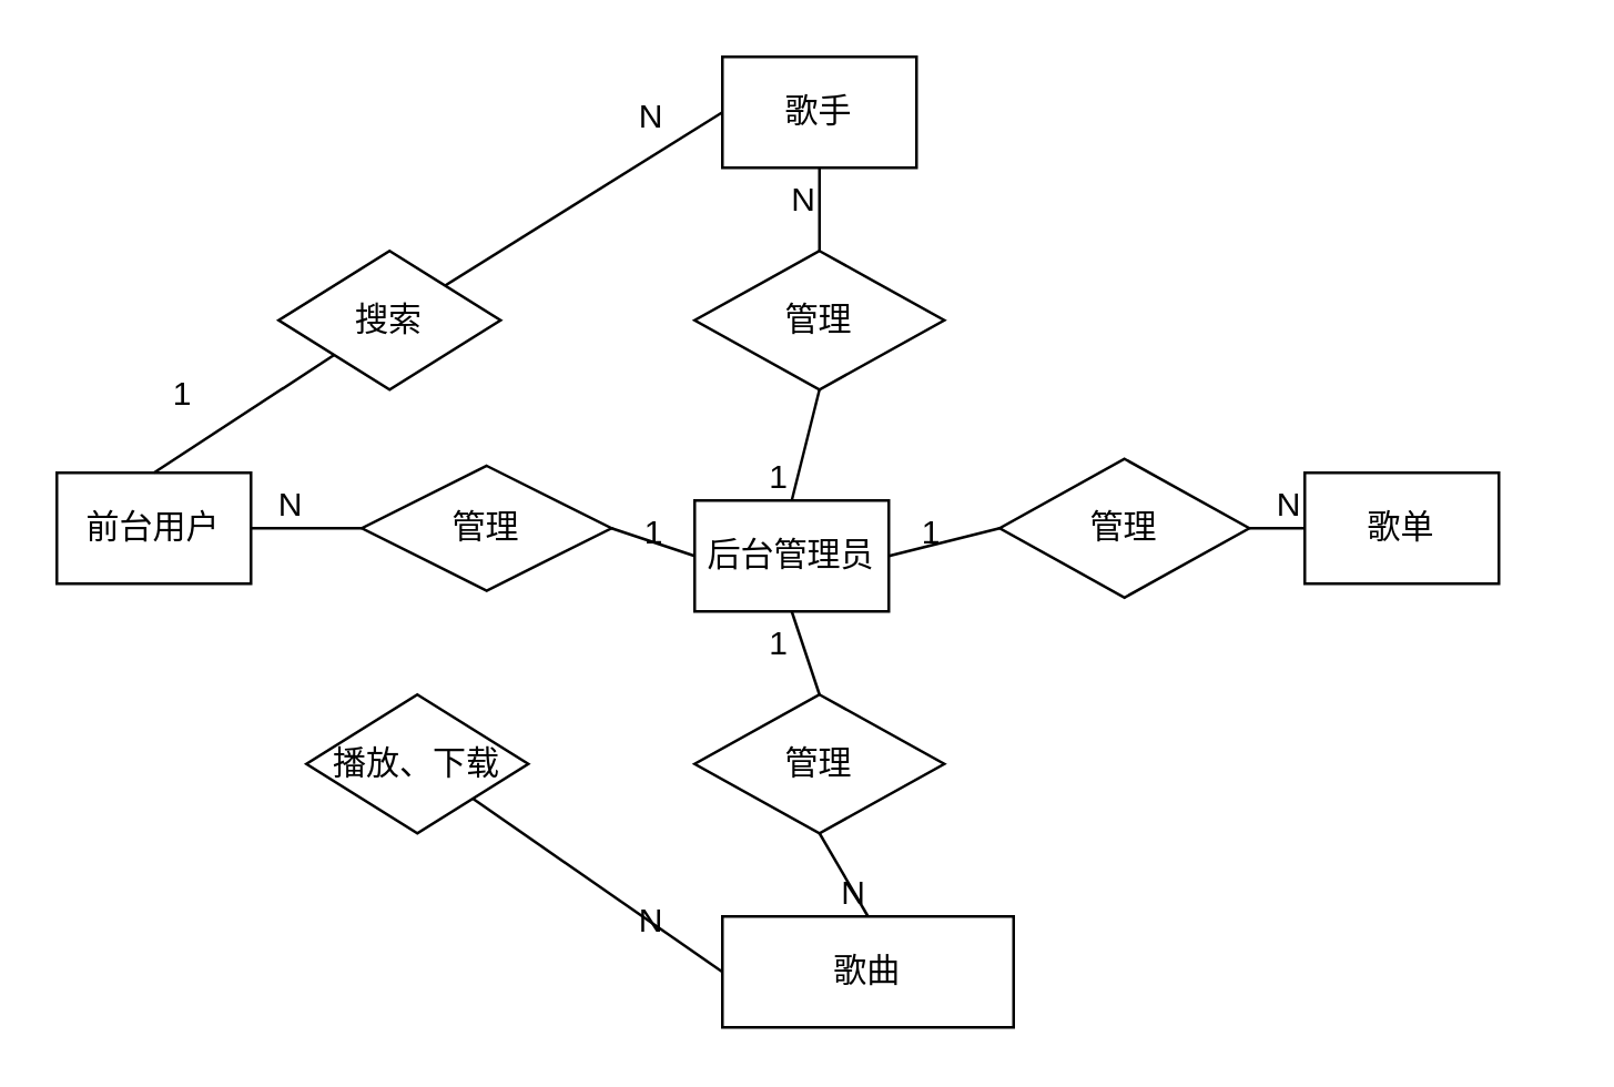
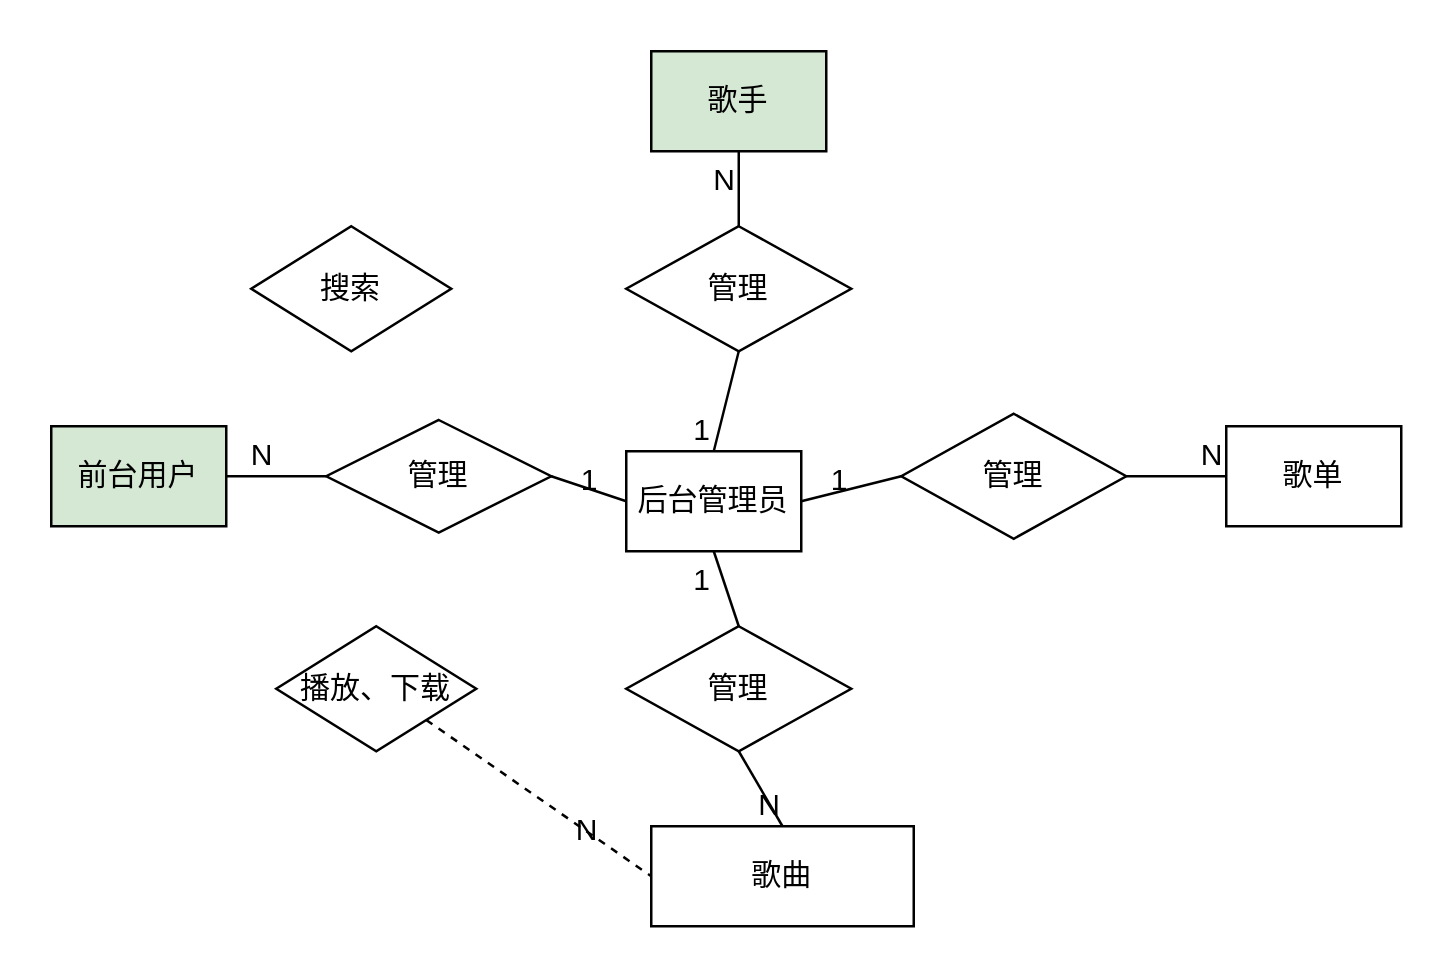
  <mxCell id="0" />
  <mxCell id="1" parent="0" />
- <mxCell id="2" value="歌手" style="rounded=0;whiteSpace=wrap;html=1;" vertex="1" parent="1"><mxGeometry x="260" y="20" width="70" height="40" as="geometry" /></mxCell>
+ <mxCell id="2" value="歌手" style="rounded=0;whiteSpace=wrap;html=1;fillColor=#d5e8d4;" vertex="1" parent="1"><mxGeometry x="260" y="20" width="70" height="40" as="geometry" /></mxCell>
  <mxCell id="3" value="后台管理员" style="rounded=0;whiteSpace=wrap;html=1;" vertex="1" parent="1"><mxGeometry x="250" y="180" width="70" height="40" as="geometry" /></mxCell>
  <mxCell id="4" value="歌曲" style="rounded=0;whiteSpace=wrap;html=1;" vertex="1" parent="1"><mxGeometry x="260" y="330" width="105" height="40" as="geometry" /></mxCell>
- <mxCell id="5" value="前台用户" style="rounded=0;whiteSpace=wrap;html=1;" vertex="1" parent="1"><mxGeometry x="20" y="170" width="70" height="40" as="geometry" /></mxCell>
- <mxCell id="6" value="歌单" style="rounded=0;whiteSpace=wrap;html=1;" vertex="1" parent="1"><mxGeometry x="470" y="170" width="70" height="40" as="geometry" /></mxCell>
+ <mxCell id="5" value="前台用户" style="rounded=0;whiteSpace=wrap;html=1;fillColor=#d5e8d4;" vertex="1" parent="1"><mxGeometry x="20" y="170" width="70" height="40" as="geometry" /></mxCell>
+ <mxCell id="6" value="歌单" style="rounded=0;whiteSpace=wrap;html=1;" vertex="1" parent="1"><mxGeometry x="490" y="170" width="70" height="40" as="geometry" /></mxCell>
  <mxCell id="7" value="管理" style="shape=rhombus;perimeter=rhombusPerimeter;whiteSpace=wrap;html=1;align=center;" vertex="1" parent="1"><mxGeometry x="250" y="250" width="90" height="50" as="geometry" /></mxCell>
  <mxCell id="8" value="管理" style="shape=rhombus;perimeter=rhombusPerimeter;whiteSpace=wrap;html=1;align=center;" vertex="1" parent="1"><mxGeometry x="360" y="165" width="90" height="50" as="geometry" /></mxCell>
  <mxCell id="9" value="管理" style="shape=rhombus;perimeter=rhombusPerimeter;whiteSpace=wrap;html=1;align=center;" vertex="1" parent="1"><mxGeometry x="130" y="167.5" width="90" height="45" as="geometry" /></mxCell>
  <mxCell id="10" value="管理" style="shape=rhombus;perimeter=rhombusPerimeter;whiteSpace=wrap;html=1;align=center;" vertex="1" parent="1"><mxGeometry x="250" y="90" width="90" height="50" as="geometry" /></mxCell>
  <mxCell id="11" value="" style="endArrow=none;html=1;rounded=0;exitX=1;exitY=0.5;exitDx=0;exitDy=0;entryX=0;entryY=0.5;entryDx=0;entryDy=0;" edge="1" parent="1" source="9" target="3"><mxGeometry relative="1" as="geometry"><mxPoint x="240" y="240" as="sourcePoint" /><mxPoint x="400" y="240" as="targetPoint" /></mxGeometry></mxCell>
  <mxCell id="12" value="1" style="resizable=0;html=1;whiteSpace=wrap;align=right;verticalAlign=bottom;" connectable="0" vertex="1" parent="11"><mxGeometry x="1" relative="1" as="geometry"><mxPoint x="-10" as="offset" /></mxGeometry></mxCell>
  <mxCell id="13" value="" style="endArrow=none;html=1;rounded=0;entryX=1;entryY=0.5;entryDx=0;entryDy=0;exitX=0;exitY=0.5;exitDx=0;exitDy=0;" edge="1" parent="1" source="9" target="5"><mxGeometry relative="1" as="geometry"><mxPoint x="-50" y="310" as="sourcePoint" /><mxPoint x="110" y="310" as="targetPoint" /></mxGeometry></mxCell>
  <mxCell id="14" value="N" style="resizable=0;html=1;whiteSpace=wrap;align=right;verticalAlign=bottom;" connectable="0" vertex="1" parent="13"><mxGeometry x="1" relative="1" as="geometry"><mxPoint x="20" as="offset" /></mxGeometry></mxCell>
  <mxCell id="15" value="" style="endArrow=none;html=1;rounded=0;entryX=1;entryY=0.5;entryDx=0;entryDy=0;exitX=0;exitY=0.5;exitDx=0;exitDy=0;" edge="1" parent="1" source="8" target="3"><mxGeometry relative="1" as="geometry"><mxPoint x="370" y="220" as="sourcePoint" /><mxPoint x="530" y="220" as="targetPoint" /></mxGeometry></mxCell>
  <mxCell id="16" value="1" style="resizable=0;html=1;whiteSpace=wrap;align=right;verticalAlign=bottom;" connectable="0" vertex="1" parent="15"><mxGeometry x="1" relative="1" as="geometry"><mxPoint x="20" as="offset" /></mxGeometry></mxCell>
  <mxCell id="17" value="" style="endArrow=none;html=1;rounded=0;exitX=1;exitY=0.5;exitDx=0;exitDy=0;entryX=0;entryY=0.5;entryDx=0;entryDy=0;" edge="1" parent="1" source="8" target="6"><mxGeometry relative="1" as="geometry"><mxPoint x="370" y="290" as="sourcePoint" /><mxPoint x="530" y="290" as="targetPoint" /></mxGeometry></mxCell>
  <mxCell id="18" value="N" style="resizable=0;html=1;whiteSpace=wrap;align=right;verticalAlign=bottom;" connectable="0" vertex="1" parent="17"><mxGeometry x="1" relative="1" as="geometry" /></mxCell>
  <mxCell id="19" value="" style="endArrow=none;html=1;rounded=0;exitX=0.5;exitY=1;exitDx=0;exitDy=0;entryX=0.5;entryY=0;entryDx=0;entryDy=0;" edge="1" parent="1" source="10" target="3"><mxGeometry relative="1" as="geometry"><mxPoint x="420" y="120" as="sourcePoint" /><mxPoint x="580" y="120" as="targetPoint" /></mxGeometry></mxCell>
  <mxCell id="20" value="1" style="resizable=0;html=1;whiteSpace=wrap;align=right;verticalAlign=bottom;" connectable="0" vertex="1" parent="19"><mxGeometry x="1" relative="1" as="geometry" /></mxCell>
  <mxCell id="21" value="" style="endArrow=none;html=1;rounded=0;exitX=0.5;exitY=0;exitDx=0;exitDy=0;entryX=0.5;entryY=1;entryDx=0;entryDy=0;" edge="1" parent="1" source="10" target="2"><mxGeometry relative="1" as="geometry"><mxPoint x="360" y="100" as="sourcePoint" /><mxPoint x="520" y="100" as="targetPoint" /></mxGeometry></mxCell>
  <mxCell id="22" value="N" style="resizable=0;html=1;whiteSpace=wrap;align=right;verticalAlign=bottom;" connectable="0" vertex="1" parent="21"><mxGeometry x="1" relative="1" as="geometry"><mxPoint y="20" as="offset" /></mxGeometry></mxCell>
  <mxCell id="23" value="" style="endArrow=none;html=1;rounded=0;exitX=0.5;exitY=0;exitDx=0;exitDy=0;entryX=0.5;entryY=1;entryDx=0;entryDy=0;" edge="1" parent="1" source="7" target="3"><mxGeometry relative="1" as="geometry"><mxPoint x="360" y="280" as="sourcePoint" /><mxPoint x="520" y="280" as="targetPoint" /></mxGeometry></mxCell>
  <mxCell id="24" value="1" style="resizable=0;html=1;whiteSpace=wrap;align=right;verticalAlign=bottom;" connectable="0" vertex="1" parent="23"><mxGeometry x="1" relative="1" as="geometry"><mxPoint y="20" as="offset" /></mxGeometry></mxCell>
  <mxCell id="25" value="" style="endArrow=none;html=1;rounded=0;exitX=0.5;exitY=1;exitDx=0;exitDy=0;entryX=0.5;entryY=0;entryDx=0;entryDy=0;" edge="1" parent="1" source="7" target="4"><mxGeometry relative="1" as="geometry"><mxPoint x="400" y="330" as="sourcePoint" /><mxPoint x="560" y="330" as="targetPoint" /></mxGeometry></mxCell>
  <mxCell id="26" value="N" style="resizable=0;html=1;whiteSpace=wrap;align=right;verticalAlign=bottom;" connectable="0" vertex="1" parent="25"><mxGeometry x="1" relative="1" as="geometry" /></mxCell>
  <mxCell id="27" value="搜索" style="shape=rhombus;perimeter=rhombusPerimeter;whiteSpace=wrap;html=1;align=center;" vertex="1" parent="1"><mxGeometry x="100" y="90" width="80" height="50" as="geometry" /></mxCell>
- <mxCell id="28" value="" style="endArrow=none;html=1;rounded=0;entryX=0.5;entryY=0;entryDx=0;entryDy=0;exitX=0;exitY=1;exitDx=0;exitDy=0;" edge="1" parent="1" source="27" target="5"><mxGeometry relative="1" as="geometry"><mxPoint x="-70" y="110" as="sourcePoint" /><mxPoint x="90" y="110" as="targetPoint" /></mxGeometry></mxCell>
- <mxCell id="29" value="1" style="resizable=0;html=1;whiteSpace=wrap;align=right;verticalAlign=bottom;" connectable="0" vertex="1" parent="28"><mxGeometry x="1" relative="1" as="geometry"><mxPoint x="15" y="-20" as="offset" /></mxGeometry></mxCell>
- <mxCell id="30" value="" style="endArrow=none;html=1;rounded=0;exitX=1;exitY=0;exitDx=0;exitDy=0;entryX=0;entryY=0.5;entryDx=0;entryDy=0;" edge="1" parent="1" source="27" target="2"><mxGeometry relative="1" as="geometry"><mxPoint x="180" y="30" as="sourcePoint" /><mxPoint x="230" y="40" as="targetPoint" /></mxGeometry></mxCell>
- <mxCell id="31" value="N" style="resizable=0;html=1;whiteSpace=wrap;align=right;verticalAlign=bottom;" connectable="0" vertex="1" parent="30"><mxGeometry x="1" relative="1" as="geometry"><mxPoint x="-20" y="10" as="offset" /></mxGeometry></mxCell>
  <mxCell id="32" value="播放、下载" style="shape=rhombus;perimeter=rhombusPerimeter;whiteSpace=wrap;html=1;align=center;" vertex="1" parent="1"><mxGeometry x="110" y="250" width="80" height="50" as="geometry" /></mxCell>
- <mxCell id="33" value="" style="endArrow=none;html=1;rounded=0;exitX=1;exitY=1;exitDx=0;exitDy=0;entryX=0;entryY=0.5;entryDx=0;entryDy=0;" edge="1" parent="1" source="32" target="4"><mxGeometry relative="1" as="geometry"><mxPoint x="210" y="400" as="sourcePoint" /><mxPoint x="370" y="400" as="targetPoint" /></mxGeometry></mxCell>
+ <mxCell id="33" value="" style="endArrow=none;html=1;rounded=0;exitX=1;exitY=1;exitDx=0;exitDy=0;entryX=0;entryY=0.5;entryDx=0;entryDy=0;dashed=1;" edge="1" parent="1" source="32" target="4"><mxGeometry relative="1" as="geometry"><mxPoint x="210" y="400" as="sourcePoint" /><mxPoint x="370" y="400" as="targetPoint" /></mxGeometry></mxCell>
  <mxCell id="34" value="N" style="resizable=0;html=1;whiteSpace=wrap;align=right;verticalAlign=bottom;" connectable="0" vertex="1" parent="33"><mxGeometry x="1" relative="1" as="geometry"><mxPoint x="-20" y="-10" as="offset" /></mxGeometry></mxCell>
